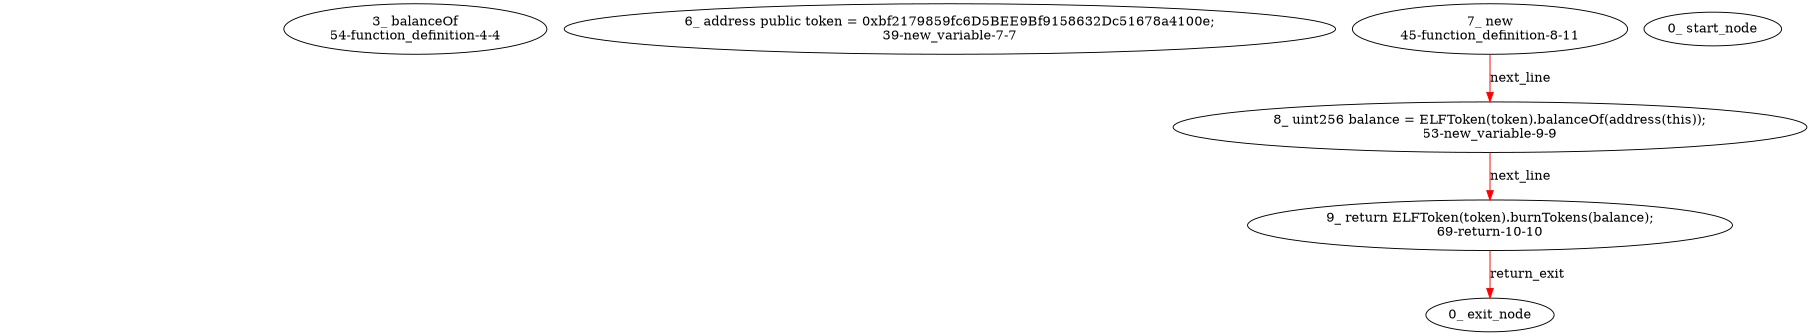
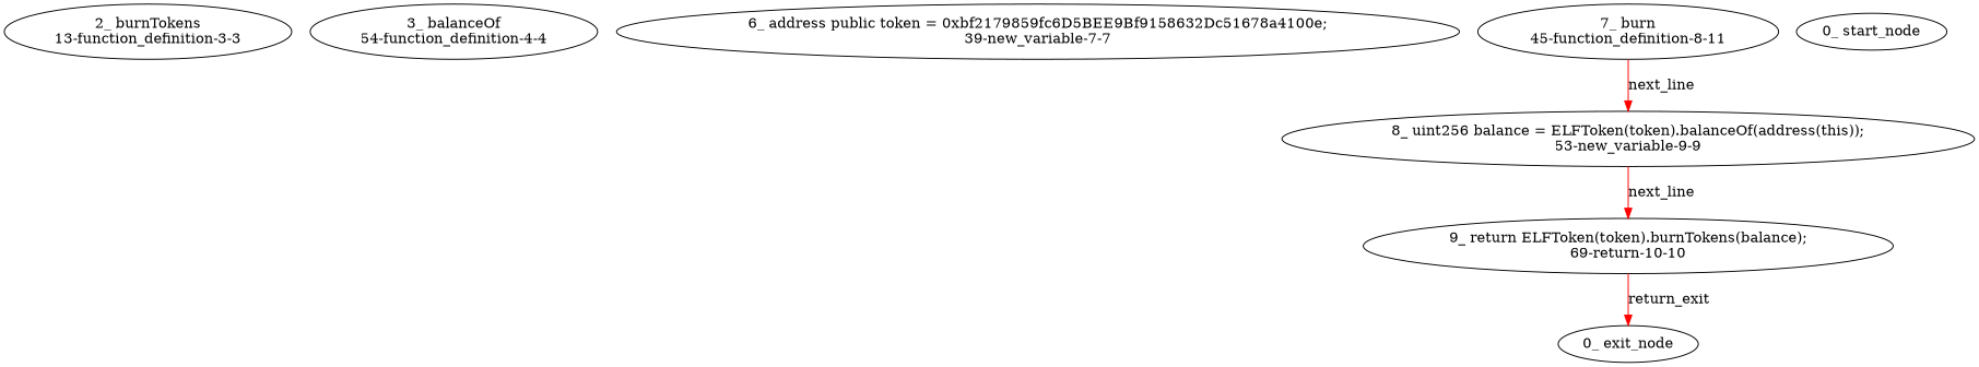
  digraph {
    fontname="DejaVu Serif"
    node [fontname="DejaVu Serif" type_label=function_definition]
    edge [color=red controlflow_type=next_line edge_type=CFG_edge fontname="DejaVu Serif"]
+   n1 [label="2_ burnTokens\n13-function_definition-3-3"]
    n2 [label="3_ balanceOf\n54-function_definition-4-4"]
    n3 [label="6_ address public token = 0xbf2179859fc6D5BEE9Bf9158632Dc51678a4100e;\n39-new_variable-7-7" type_label=new_variable]
-   n4 [label="7_ new\n45-function_definition-8-11"]
+   n4 [label="7_ burn\n45-function_definition-8-11"]
    n5 [label="8_ uint256 balance = ELFToken(token).balanceOf(address(this));\n53-new_variable-9-9" type_label=new_variable]
    n6 [label="9_ return ELFToken(token).burnTokens(balance);\n69-return-10-10" type_label=return]
    n7 [label="0_ exit_node" type_label=exit]
    n8 [label="0_ start_node" type_label=start]
    n4 -> n5 [label=next_line]
    n5 -> n6 [label=next_line]
    n6 -> n7 [controlflow_type=return_exit label=return_exit]
  }
